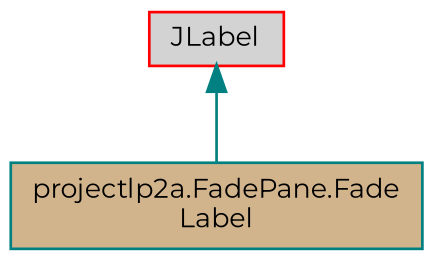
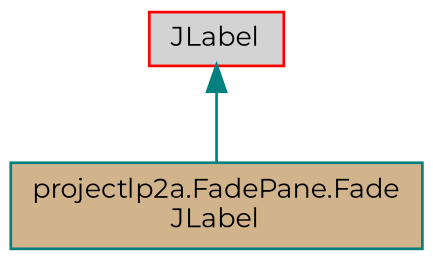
  digraph {
    fontname=Montserrat
    node [fontname=Montserrat fontsize=10 shape=record style=filled]
-   n1 [color=teal fillcolor=tan fontcolor=black height=0.2 label="projectlp2a.FadePane.Fade\lLabel" width=0.4]
+   n1 [color=teal fillcolor=tan fontcolor=black height=0.2 label="projectlp2a.FadePane.Fade\lJLabel" width=0.4]
    n2 [color=red fillcolor=lightgrey height=0.2 label=JLabel width=0.4]
    n2 -> n1 [color=teal dir=back fontname=Montserrat fontsize=10 labelfontname=Helvetica labelfontsize=10 style=solid]
  }
